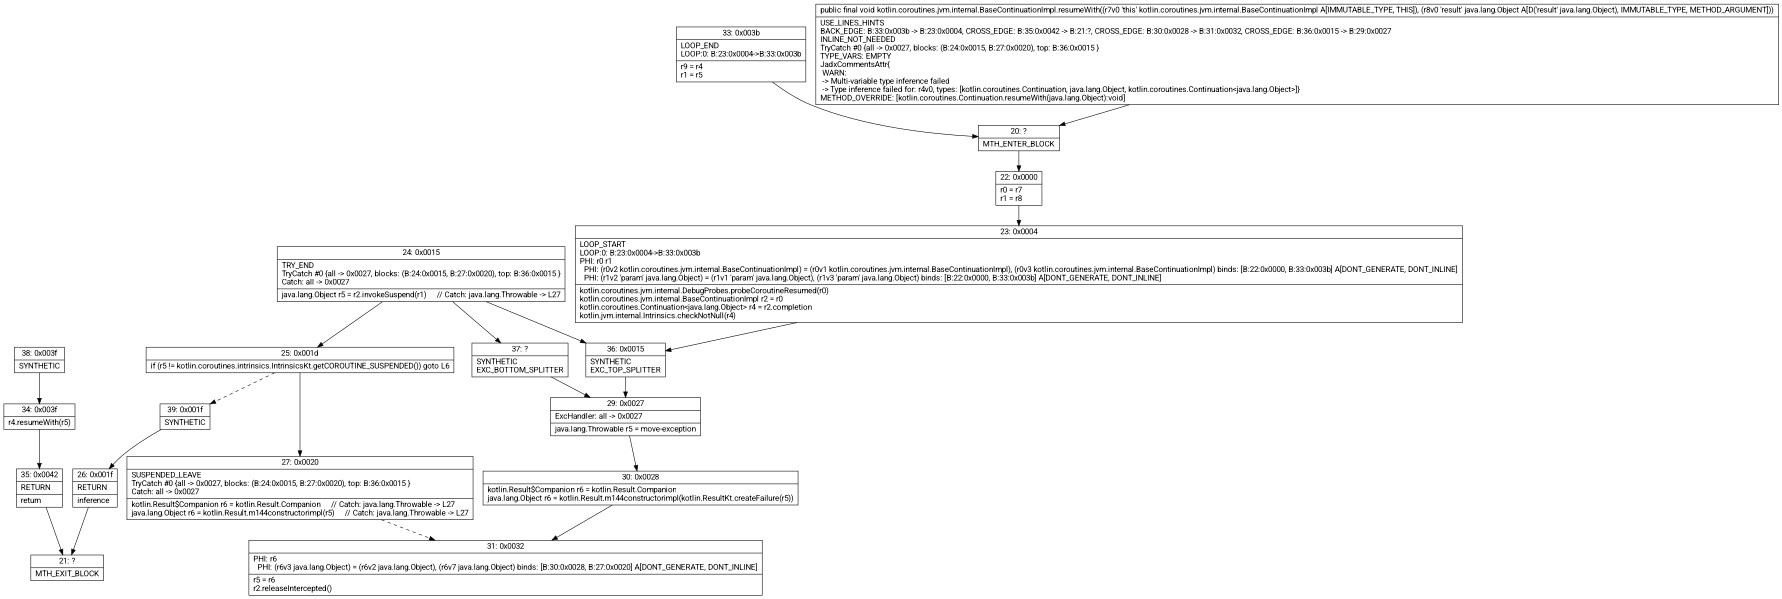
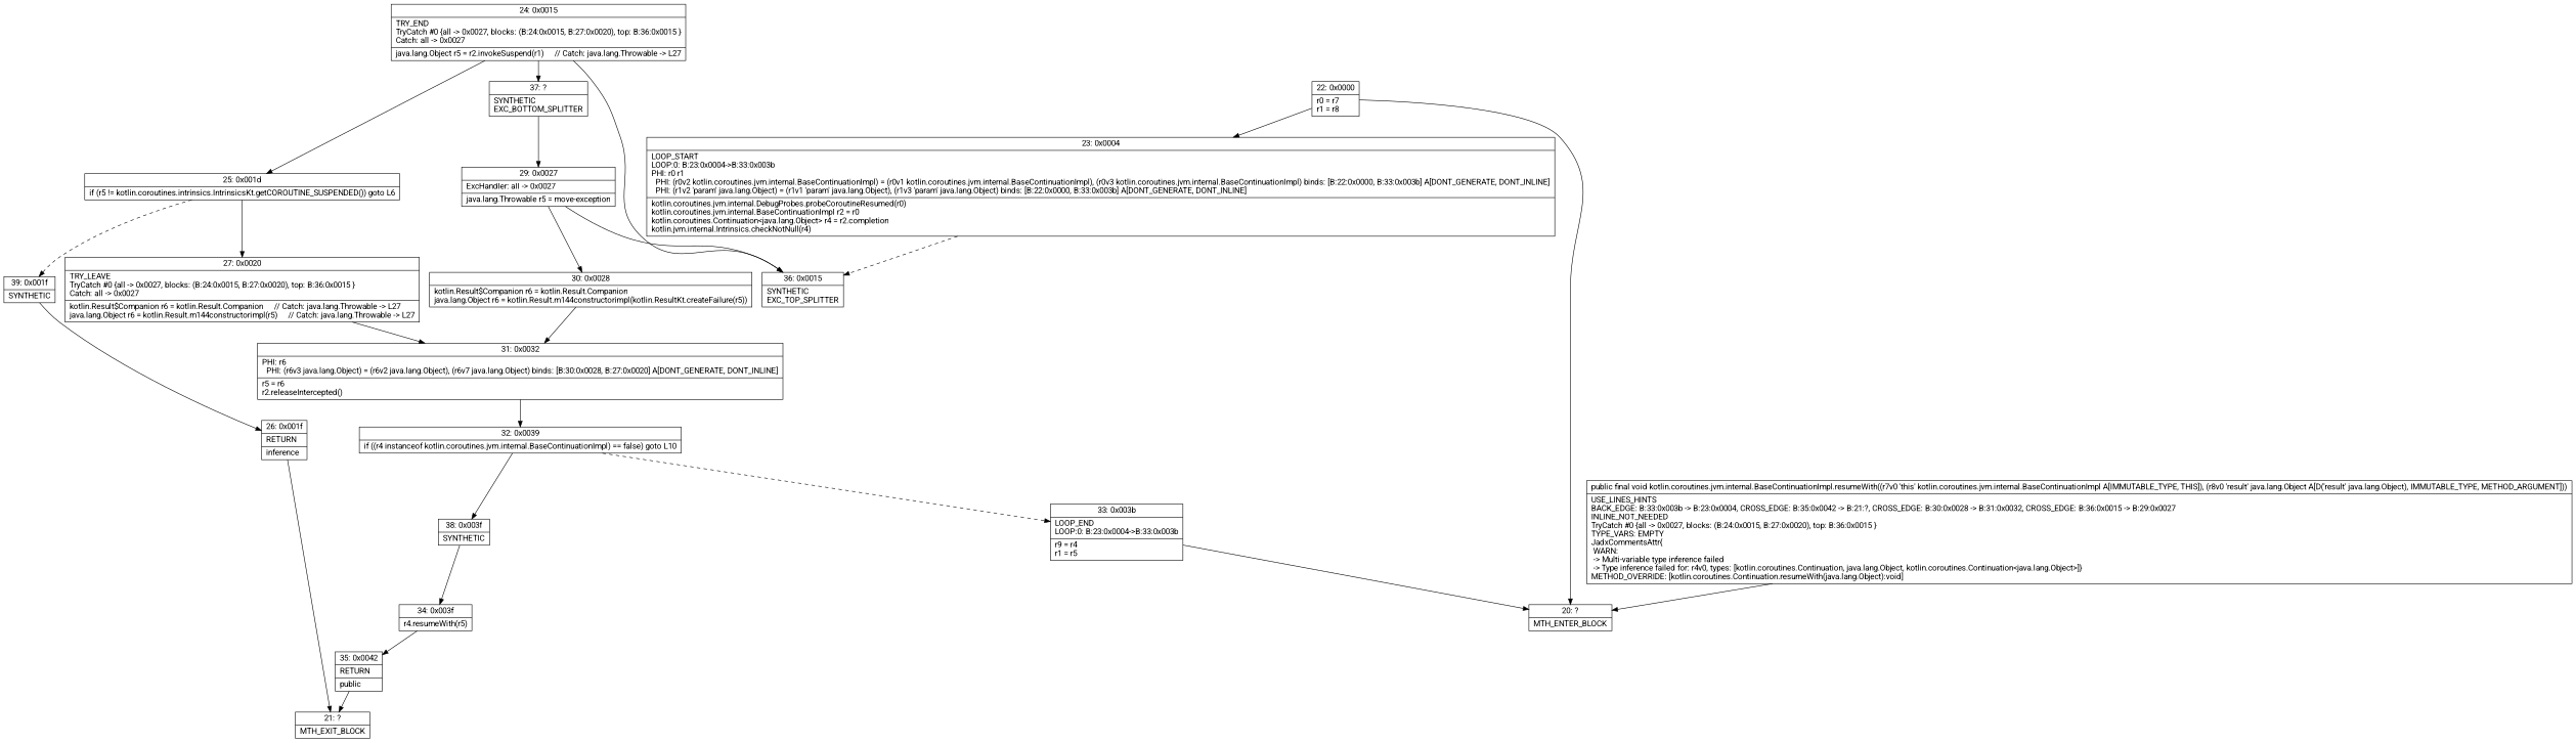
  digraph {
    fontname=Roboto
    node [fontname=Roboto shape=record]
    edge [fontname=Roboto]
    n1 [label="{20\:\ ?|MTH_ENTER_BLOCK\l}"]
    n2 [label="{22\:\ 0x0000|r0 = r7\lr1 = r8\l}"]
    n3 [label="{23\:\ 0x0004|LOOP_START\lLOOP:0: B:23:0x0004\-\>B:33:0x003b\lPHI: r0 r1 \l  PHI: (r0v2 kotlin.coroutines.jvm.internal.BaseContinuationImpl) = (r0v1 kotlin.coroutines.jvm.internal.BaseContinuationImpl), (r0v3 kotlin.coroutines.jvm.internal.BaseContinuationImpl) binds: [B:22:0x0000, B:33:0x003b] A[DONT_GENERATE, DONT_INLINE]\l  PHI: (r1v2 'param' java.lang.Object) = (r1v1 'param' java.lang.Object), (r1v3 'param' java.lang.Object) binds: [B:22:0x0000, B:33:0x003b] A[DONT_GENERATE, DONT_INLINE]\l|kotlin.coroutines.jvm.internal.DebugProbes.probeCoroutineResumed(r0)\lkotlin.coroutines.jvm.internal.BaseContinuationImpl r2 = r0\lkotlin.coroutines.Continuation\<java.lang.Object\> r4 = r2.completion\lkotlin.jvm.internal.Intrinsics.checkNotNull(r4)\l}"]
    n4 [label="{36\:\ 0x0015|SYNTHETIC\lEXC_TOP_SPLITTER\l}"]
    n5 [label="{29\:\ 0x0027|ExcHandler: all \-\> 0x0027\l|java.lang.Throwable r5 = move\-exception\l}"]
    n6 [label="{24\:\ 0x0015|TRY_END\lTryCatch #0 \{all \-\> 0x0027, blocks: (B:24:0x0015, B:27:0x0020), top: B:36:0x0015 \}\lCatch: all \-\> 0x0027\l|java.lang.Object r5 = r2.invokeSuspend(r1)     \/\/ Catch: java.lang.Throwable \-\> L27\l}"]
    n7 [label="{25\:\ 0x001d|if (r5 != kotlin.coroutines.intrinsics.IntrinsicsKt.getCOROUTINE_SUSPENDED()) goto L6\l}"]
    n8 [label="{37\:\ ?|SYNTHETIC\lEXC_BOTTOM_SPLITTER\l}"]
    n9 [label="{30\:\ 0x0028|kotlin.Result$Companion r6 = kotlin.Result.Companion\ljava.lang.Object r6 = kotlin.Result.m144constructorimpl(kotlin.ResultKt.createFailure(r5))\l}"]
-   n10 [label="{27\:\ 0x0020|SUSPENDED_LEAVE\lTryCatch #0 \{all \-\> 0x0027, blocks: (B:24:0x0015, B:27:0x0020), top: B:36:0x0015 \}\lCatch: all \-\> 0x0027\l|kotlin.Result$Companion r6 = kotlin.Result.Companion     \/\/ Catch: java.lang.Throwable \-\> L27\ljava.lang.Object r6 = kotlin.Result.m144constructorimpl(r5)     \/\/ Catch: java.lang.Throwable \-\> L27\l}"]
+   n10 [label="{27\:\ 0x0020|TRY_LEAVE\lTryCatch #0 \{all \-\> 0x0027, blocks: (B:24:0x0015, B:27:0x0020), top: B:36:0x0015 \}\lCatch: all \-\> 0x0027\l|kotlin.Result$Companion r6 = kotlin.Result.Companion     \/\/ Catch: java.lang.Throwable \-\> L27\ljava.lang.Object r6 = kotlin.Result.m144constructorimpl(r5)     \/\/ Catch: java.lang.Throwable \-\> L27\l}"]
    n11 [label="{39\:\ 0x001f|SYNTHETIC\l}"]
    n12 [label="{31\:\ 0x0032|PHI: r6 \l  PHI: (r6v3 java.lang.Object) = (r6v2 java.lang.Object), (r6v7 java.lang.Object) binds: [B:30:0x0028, B:27:0x0020] A[DONT_GENERATE, DONT_INLINE]\l|r5 = r6\lr2.releaseIntercepted()\l}"]
    n13 [label="{26\:\ 0x001f|RETURN\l|inference\l}"]
+   n14 [label="{32\:\ 0x0039|if ((r4 instanceof kotlin.coroutines.jvm.internal.BaseContinuationImpl) == false) goto L10\l}"]
    n15 [label="{33\:\ 0x003b|LOOP_END\lLOOP:0: B:23:0x0004\-\>B:33:0x003b\l|r9 = r4\lr1 = r5\l}"]
    n16 [label="{38\:\ 0x003f|SYNTHETIC\l}"]
    n17 [label="{34\:\ 0x003f|r4.resumeWith(r5)\l}"]
-   n18 [label="{35\:\ 0x0042|RETURN\l|return\l}"]
+   n18 [label="{35\:\ 0x0042|RETURN\l|public\l}"]
    n19 [label="{21\:\ ?|MTH_EXIT_BLOCK\l}"]
    n20 [label="{public final void kotlin.coroutines.jvm.internal.BaseContinuationImpl.resumeWith((r7v0 'this' kotlin.coroutines.jvm.internal.BaseContinuationImpl A[IMMUTABLE_TYPE, THIS]), (r8v0 'result' java.lang.Object A[D('result' java.lang.Object), IMMUTABLE_TYPE, METHOD_ARGUMENT]))  | USE_LINES_HINTS\lBACK_EDGE: B:33:0x003b \-\> B:23:0x0004, CROSS_EDGE: B:35:0x0042 \-\> B:21:?, CROSS_EDGE: B:30:0x0028 \-\> B:31:0x0032, CROSS_EDGE: B:36:0x0015 \-\> B:29:0x0027\lINLINE_NOT_NEEDED\lTryCatch #0 \{all \-\> 0x0027, blocks: (B:24:0x0015, B:27:0x0020), top: B:36:0x0015 \}\lTYPE_VARS: EMPTY\lJadxCommentsAttr\{\l WARN: \l \-\> Multi\-variable type inference failed\l \-\> Type inference failed for: r4v0, types: [kotlin.coroutines.Continuation, java.lang.Object, kotlin.coroutines.Continuation\<java.lang.Object\>]\}\lMETHOD_OVERRIDE: [kotlin.coroutines.Continuation.resumeWith(java.lang.Object):void]\l}"]
-   n1 -> n2
+   n2 -> n1
    n2 -> n3
-   n3 -> n4
-   n4 -> n5
+   n3 -> n4 [style=dashed]
+   n5 -> n4
    n5 -> n9
    n6 -> n4
    n6 -> n7
    n6 -> n8
    n7 -> n10
    n7 -> n11 [style=dashed]
    n8 -> n5
    n9 -> n12
-   n10 -> n12 [style=dashed]
+   n10 -> n12
    n11 -> n13
+   n12 -> n14
    n13 -> n19
+   n14 -> n15 [style=dashed]
+   n14 -> n16
    n15 -> n1
    n16 -> n17
    n17 -> n18
    n18 -> n19
    n20 -> n1
  }
